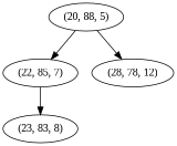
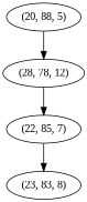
  digraph {
    fontname="Liberation Serif"
    node [fontname="Liberation Serif"]
    edge [fontname="Liberation Serif"]
    "(20, 88, 5)"
    "(22, 85, 7)"
    "(28, 78, 12)"
    "(23, 83, 8)"
-   "(20, 88, 5)" -> "(22, 85, 7)"
+   "(28, 78, 12)" -> "(22, 85, 7)"
    "(20, 88, 5)" -> "(28, 78, 12)"
    "(22, 85, 7)" -> "(23, 83, 8)"
  }
